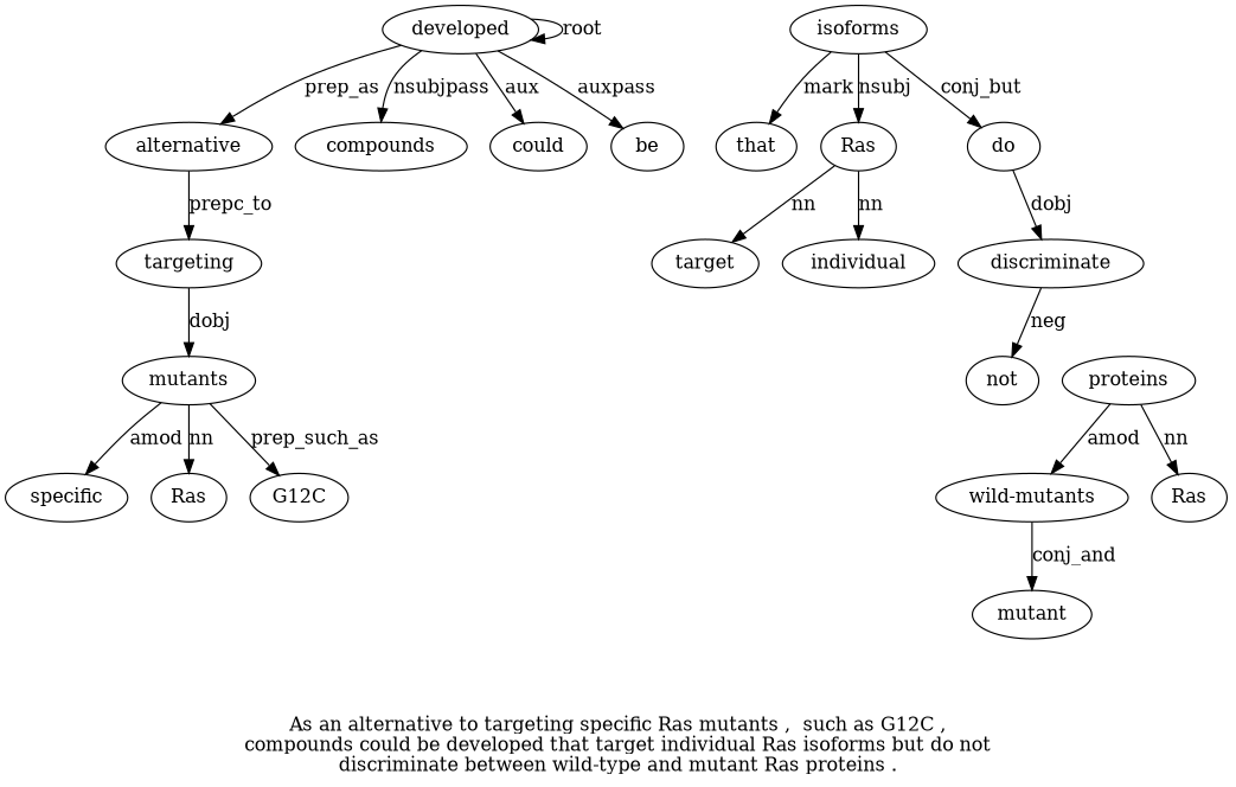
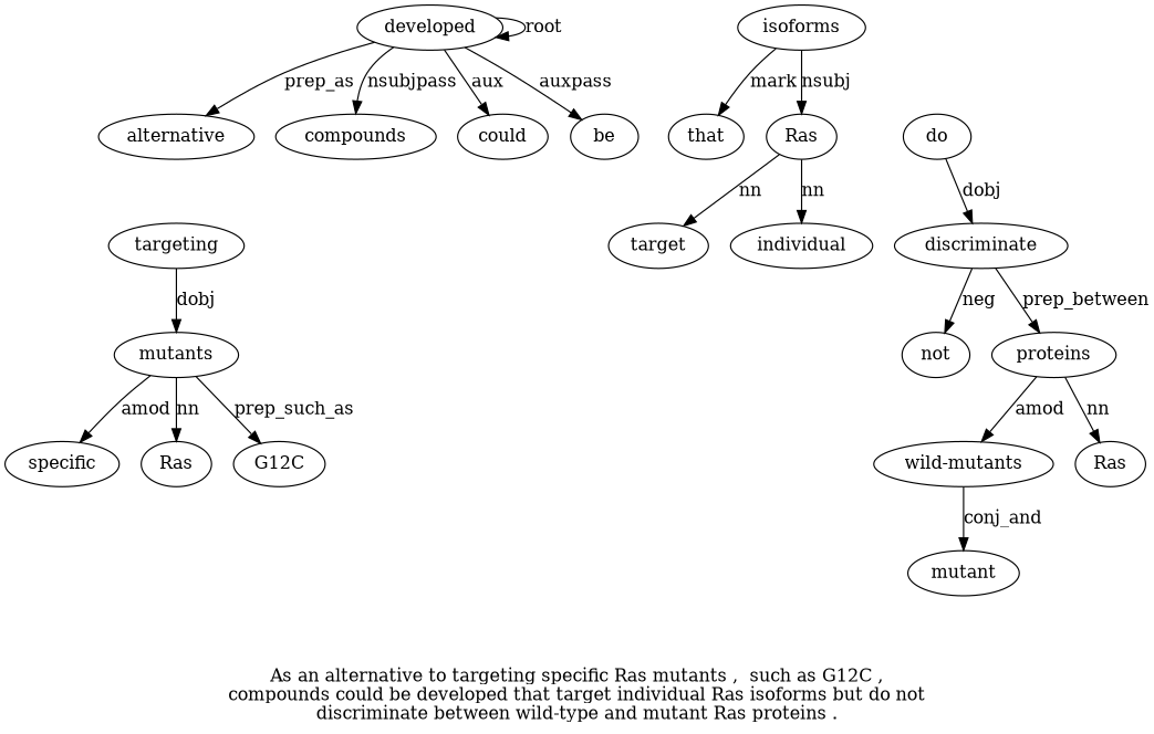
  digraph {
    label="As an alternative to targeting specific Ras mutants ,  such as G12C ,\ncompounds could be developed that target individual Ras isoforms but do not\ndiscriminate between wild-type and mutant Ras proteins ."
    node [fillcolor=white style=filled]
    n1 [label=alternative]
    n2 [label=targeting]
    n3 [label=mutants]
    n4 [label=developed]
    n5 [label=compounds]
    n6 [label=could]
    n7 [label=be]
    n8 [label=isoforms]
    n9 [label=that]
    n10 [label=Ras]
    n11 [label=do]
    n12 [label=specific]
    n13 [label=Ras]
    n14 [label=G12C]
    n15 [label=target]
    n16 [label=individual]
    n17 [label=discriminate]
    n18 [label=not]
    n19 [label=proteins]
    n20 [label="wild-mutants"]
    n21 [label=Ras]
    n22 [label=mutant]
-   n1 -> n2 [label=prepc_to]
    n2 -> n3 [label=dobj]
    n3 -> n12 [label=amod]
    n3 -> n13 [label=nn]
    n3 -> n14 [label=prep_such_as]
    n4 -> n1 [label=prep_as]
    n4 -> n4 [label=root]
    n4 -> n5 [label=nsubjpass]
    n4 -> n6 [label=aux]
    n4 -> n7 [label=auxpass]
    n8 -> n9 [label=mark]
    n8 -> n10 [label=nsubj]
-   n8 -> n11 [label=conj_but]
    n10 -> n15 [label=nn]
    n10 -> n16 [label=nn]
    n11 -> n17 [label=dobj]
    n17 -> n18 [label=neg]
+   n17 -> n19 [label=prep_between]
    n19 -> n20 [label=amod]
    n19 -> n21 [label=nn]
    n20 -> n22 [label=conj_and]
  }
